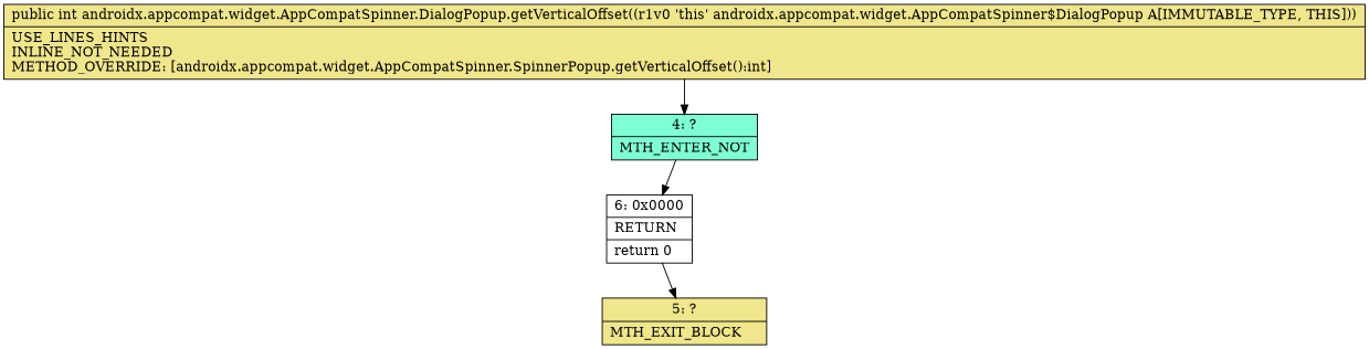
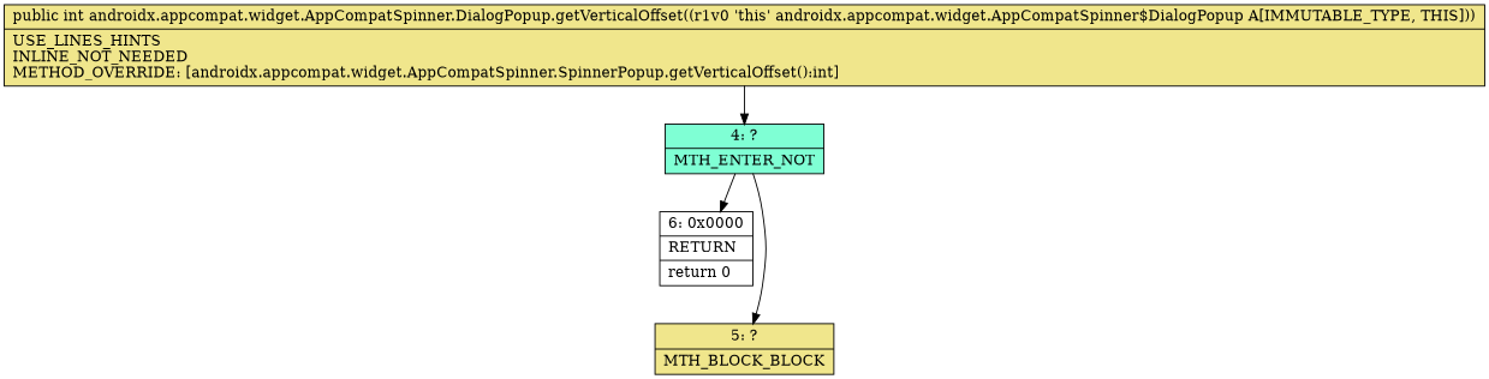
  digraph {
    node [fillcolor=khaki shape=record style=filled]
    n1 [fillcolor=aquamarine label="{4\:\ ?|MTH_ENTER_NOT\l}"]
    n2 [fillcolor=white label="{6\:\ 0x0000|RETURN\l|return 0\l}"]
-   n3 [label="{5\:\ ?|MTH_EXIT_BLOCK\l}"]
+   n3 [label="{5\:\ ?|MTH_BLOCK_BLOCK\l}"]
    n4 [label="{public int androidx.appcompat.widget.AppCompatSpinner.DialogPopup.getVerticalOffset((r1v0 'this' androidx.appcompat.widget.AppCompatSpinner$DialogPopup A[IMMUTABLE_TYPE, THIS]))  | USE_LINES_HINTS\lINLINE_NOT_NEEDED\lMETHOD_OVERRIDE: [androidx.appcompat.widget.AppCompatSpinner.SpinnerPopup.getVerticalOffset():int]\l}"]
    n1 -> n2
-   n2 -> n3
+   n1 -> n3
    n4 -> n1
  }
